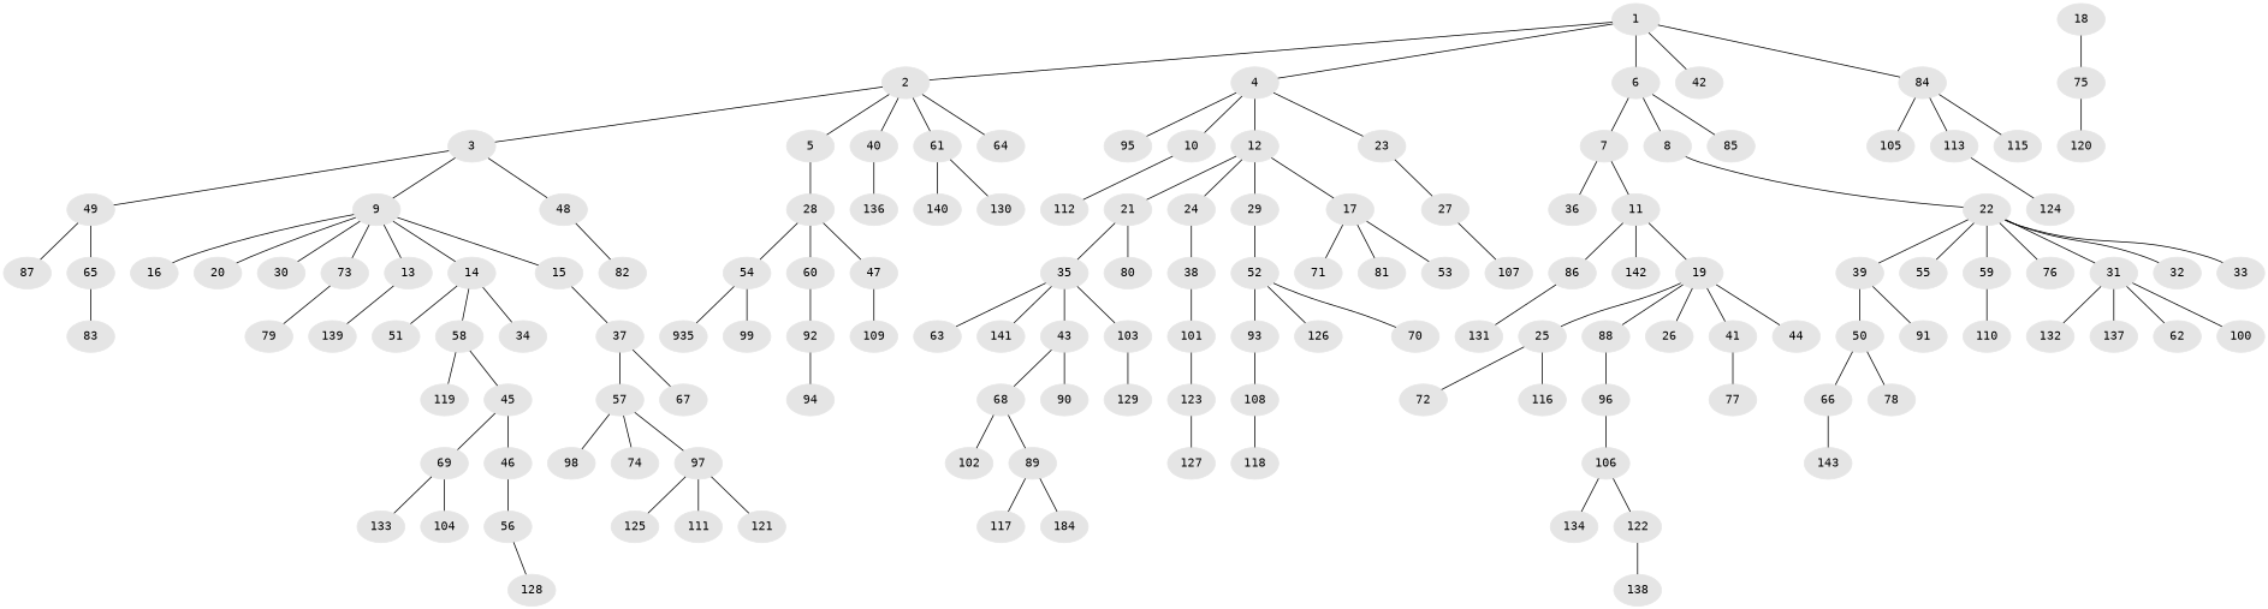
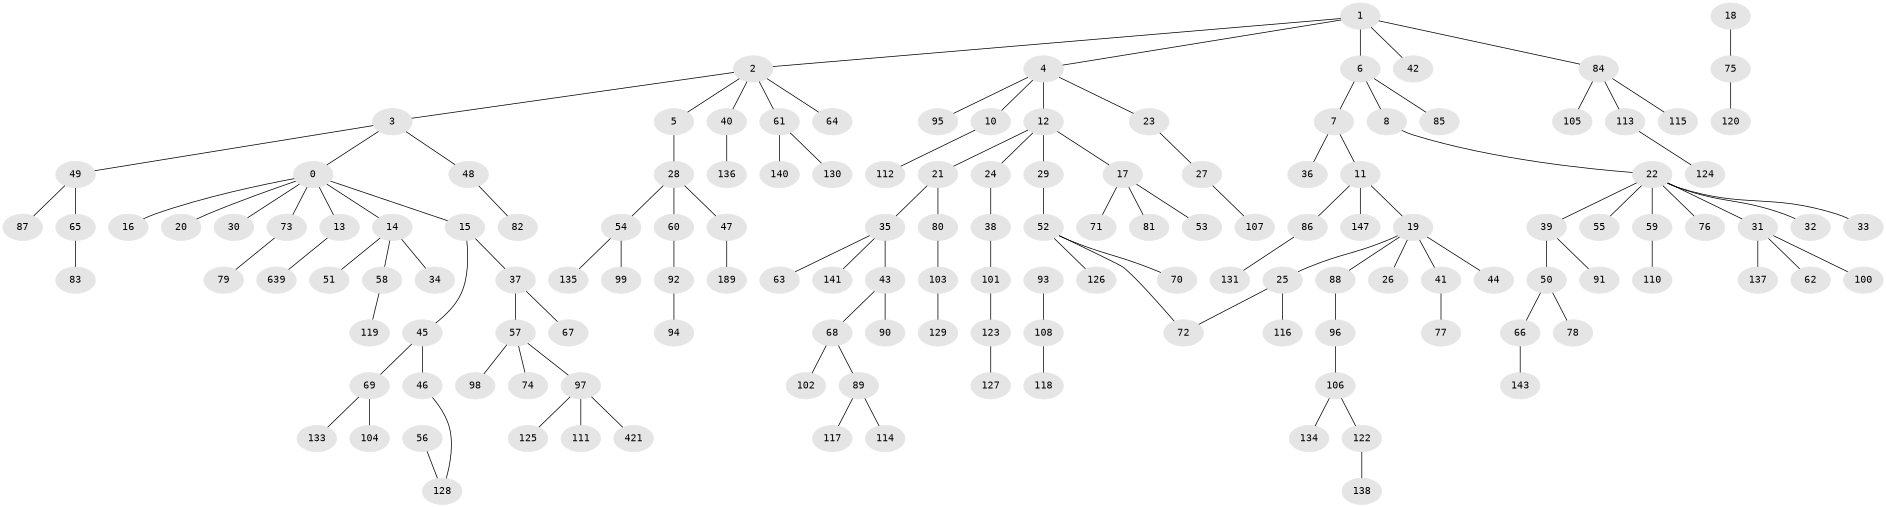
  graph {
    fontname="DejaVu Sans Mono"
    node [color=gray90 fontname="DejaVu Sans Mono" style=filled]
    edge [fontname="DejaVu Sans Mono"]
    1
    2
    4
    6
    42
    84
    3
    5
    40
    61
    64
    10
    12
    23
    95
    7
    8
    85
    105
    113
    115
-   9
+   9 [label=0]
    48
    49
    28
    18
    75
    136
    130
    140
    13
    14
    15
    16
    20
    30
    73
    82
    65
    87
    112
    17
    21
    24
    29
    27
    47
    54
    60
    11
    36
    22
    19
    86
-   142
+   142 [label=147]
    31
    32
    33
    39
    55
    59
    76
-   139
+   139 [label=639]
    34
    51
    58
    37
    45
    79
    25
    26
    41
    44
    88
    131
    53
    71
    81
    35
    80
    38
    52
    119
    57
    67
    46
    69
    120
    72
    116
    77
    96
    43
    63
    141
    103
    62
    100
-   132
    137
    50
    91
    110
    107
    101
-   109
+   109 [label=189]
    99
-   135 [label=935]
+   135
    92
    70
    93
    126
    68
    90
    74
    97
    98
    123
    66
    78
    89
    102
    56
    104
    133
    128
    83
    143
    108
    111
-   121
+   121 [label=421]
    125
    94
-   114 [label=184]
+   114
    117
    129
    124
    106
    118
    122
    134
    127
    138
    1 -- 2
    1 -- 4
    1 -- 6
    1 -- 42
    1 -- 84
    2 -- 3
    2 -- 5
    2 -- 40
    2 -- 61
    2 -- 64
    4 -- 10
    4 -- 12
    4 -- 23
    4 -- 95
    6 -- 7
    6 -- 8
    6 -- 85
    84 -- 105
    84 -- 113
    84 -- 115
    3 -- 9
    3 -- 48
    3 -- 49
    5 -- 28
    40 -- 136
    61 -- 130
    61 -- 140
    10 -- 112
    12 -- 17
    12 -- 21
    12 -- 24
    12 -- 29
    23 -- 27
    7 -- 11
    7 -- 36
    8 -- 22
    113 -- 124
    9 -- 13
    9 -- 14
    9 -- 15
    9 -- 16
    9 -- 20
    9 -- 30
    9 -- 73
    48 -- 82
    49 -- 65
    49 -- 87
    28 -- 47
    28 -- 54
    28 -- 60
    18 -- 75
    75 -- 120
    13 -- 139
    14 -- 34
    14 -- 51
    14 -- 58
    15 -- 37
-   58 -- 45
+   15 -- 45
    73 -- 79
    65 -- 83
    17 -- 53
    17 -- 71
    17 -- 81
    21 -- 35
    21 -- 80
    24 -- 38
    29 -- 52
    27 -- 107
    47 -- 109
    54 -- 99
    54 -- 135
    60 -- 92
    11 -- 19
    11 -- 86
    11 -- 142
    22 -- 31
    22 -- 32
    22 -- 33
    22 -- 39
    22 -- 55
    22 -- 59
    22 -- 76
    19 -- 25
    19 -- 26
    19 -- 41
    19 -- 44
    19 -- 88
    86 -- 131
    31 -- 62
    31 -- 100
-   31 -- 132
    31 -- 137
    39 -- 50
    39 -- 91
    59 -- 110
    58 -- 119
    37 -- 57
    37 -- 67
    45 -- 46
    45 -- 69
    25 -- 72
    25 -- 116
    41 -- 77
    88 -- 96
    35 -- 43
    35 -- 63
    35 -- 141
-   35 -- 103
+   80 -- 103
    38 -- 101
    52 -- 70
-   52 -- 93
+   52 -- 72
    52 -- 126
    57 -- 74
    57 -- 97
    57 -- 98
-   46 -- 56
+   46 -- 128
    69 -- 104
    69 -- 133
    96 -- 106
    43 -- 68
    43 -- 90
    103 -- 129
    50 -- 66
    50 -- 78
    101 -- 123
    92 -- 94
    93 -- 108
    68 -- 89
    68 -- 102
    97 -- 111
    97 -- 121
    97 -- 125
    123 -- 127
    66 -- 143
    89 -- 114
    89 -- 117
    56 -- 128
    108 -- 118
    106 -- 122
    106 -- 134
    122 -- 138
  }
